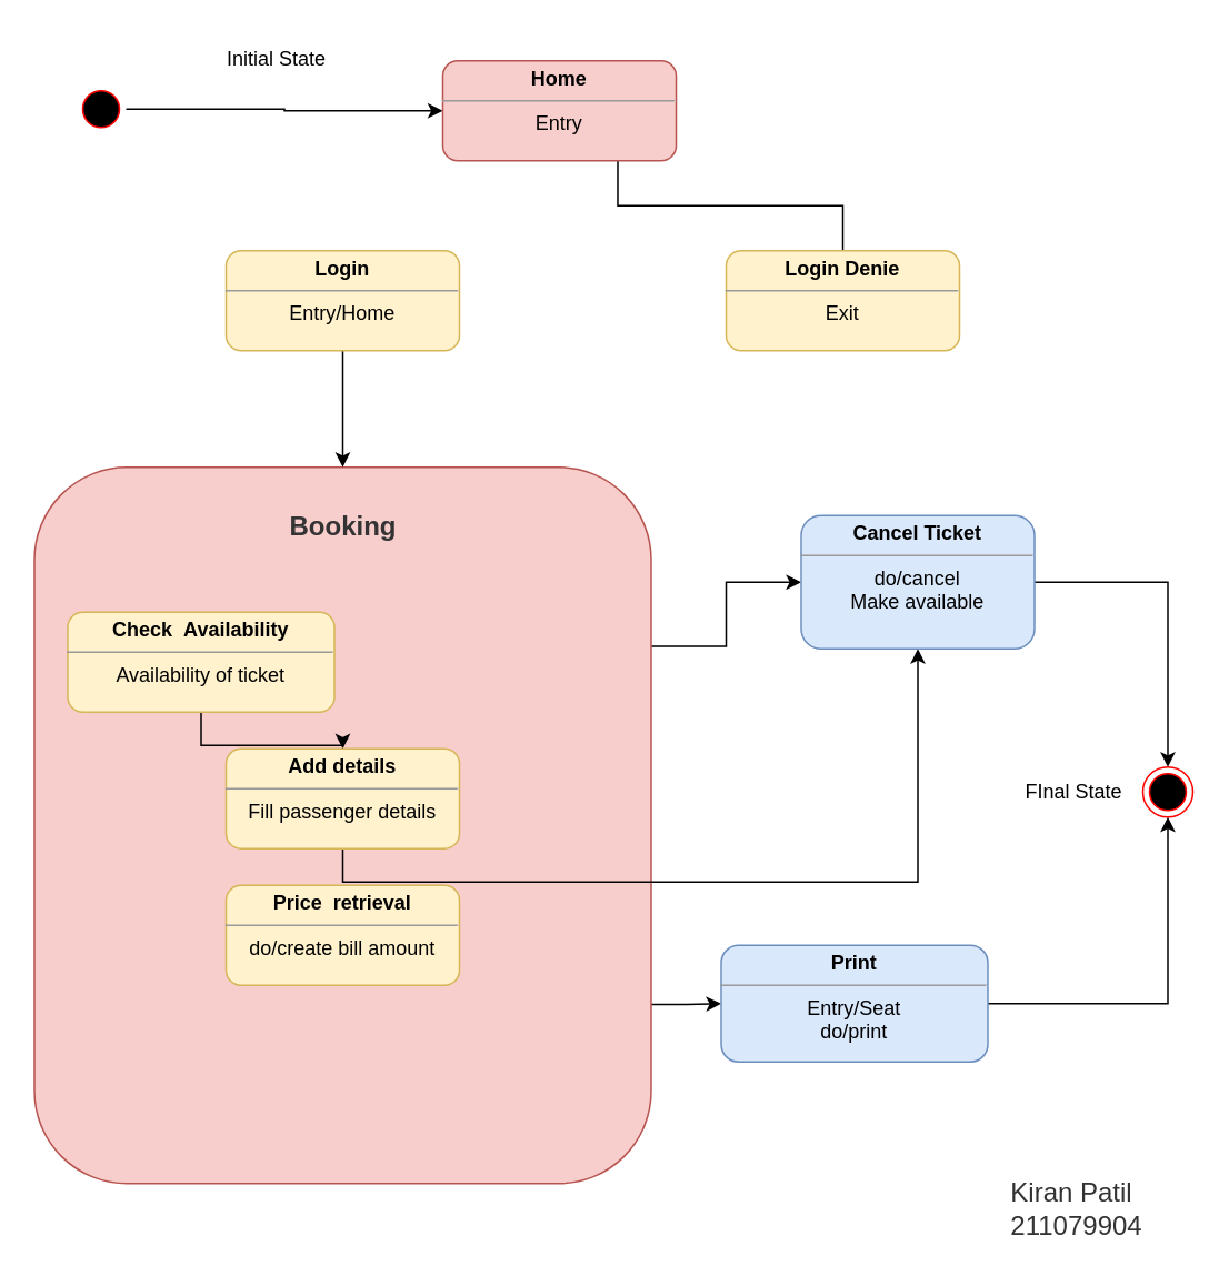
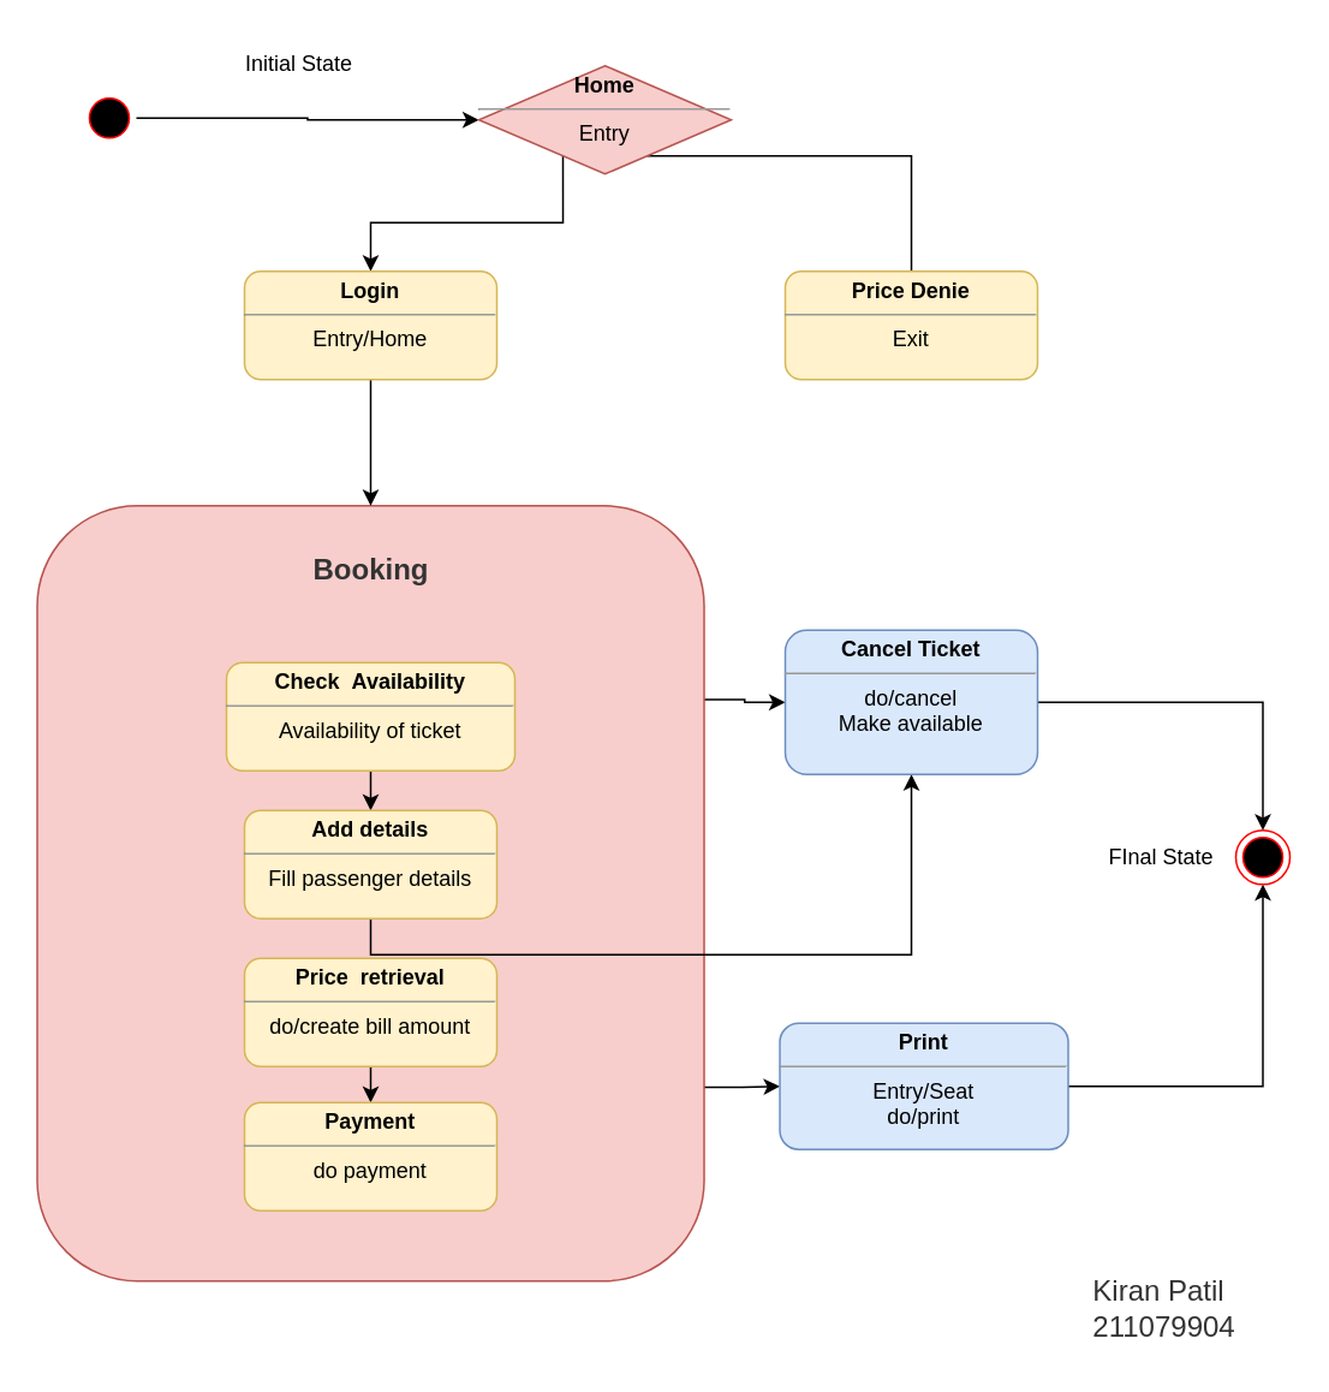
  <mxCell id="0" />
  <mxCell id="1" parent="0" />
  <mxCell id="2" style="edgeStyle=orthogonalEdgeStyle;rounded=0;orthogonalLoop=1;jettySize=auto;html=1;exitX=1;exitY=0.25;exitDx=0;exitDy=0;" edge="1" parent="1" source="4" target="21"><mxGeometry relative="1" as="geometry" /></mxCell>
  <mxCell id="3" style="edgeStyle=orthogonalEdgeStyle;rounded=0;orthogonalLoop=1;jettySize=auto;html=1;exitX=1;exitY=0.75;exitDx=0;exitDy=0;entryX=0;entryY=0.5;entryDx=0;entryDy=0;" edge="1" parent="1" source="4" target="23"><mxGeometry relative="1" as="geometry" /></mxCell>
  <mxCell id="4" value="" style="rounded=1;whiteSpace=wrap;html=1;glass=0;fillColor=#f8cecc;strokeColor=#b85450;" vertex="1" parent="1"><mxGeometry x="20" y="280" width="370" height="430" as="geometry" /></mxCell>
  <mxCell id="5" style="edgeStyle=orthogonalEdgeStyle;rounded=0;orthogonalLoop=1;jettySize=auto;html=1;exitX=0.5;exitY=0;exitDx=0;exitDy=0;entryX=0;entryY=0.5;entryDx=0;entryDy=0;" edge="1" parent="1" source="6" target="9"><mxGeometry relative="1" as="geometry" /></mxCell>
  <mxCell id="6" value="" style="ellipse;html=1;shape=startState;fillColor=#000000;strokeColor=#ff0000;rounded=1;shadow=0;comic=0;labelBackgroundColor=none;fontFamily=Verdana;fontSize=12;fontColor=#000000;align=center;direction=south;" vertex="1" parent="1"><mxGeometry x="45" y="50" width="30" height="30" as="geometry" /></mxCell>
+ <mxCell id="7" style="edgeStyle=orthogonalEdgeStyle;rounded=0;orthogonalLoop=1;jettySize=auto;html=1;exitX=0.25;exitY=1;exitDx=0;exitDy=0;entryX=0.5;entryY=0;entryDx=0;entryDy=0;" edge="1" parent="1" source="9" target="12"><mxGeometry relative="1" as="geometry" /></mxCell>
  <mxCell id="8" style="edgeStyle=orthogonalEdgeStyle;rounded=0;orthogonalLoop=1;jettySize=auto;html=1;exitX=0.75;exitY=1;exitDx=0;exitDy=0;entryX=0.5;entryY=0;entryDx=0;entryDy=0;endArrow=none;" edge="1" parent="1" source="9" target="10"><mxGeometry relative="1" as="geometry" /></mxCell>
- <mxCell id="9" value="&lt;p style=&quot;margin:0px;margin-top:4px;text-align:center;&quot;&gt;&lt;b&gt;Home&lt;/b&gt;&lt;/p&gt;&lt;hr size=&quot;1&quot;&gt;&lt;div style=&quot;text-align: center; height: 2px;&quot;&gt;Entry&lt;/div&gt;" style="verticalAlign=top;align=left;overflow=fill;fontSize=12;fontFamily=Helvetica;html=1;rounded=1;fillColor=#f8cecc;strokeColor=#b85450;" vertex="1" parent="1"><mxGeometry x="265" y="36" width="140" height="60" as="geometry" /></mxCell>
- <mxCell id="10" value="&lt;p style=&quot;margin:0px;margin-top:4px;text-align:center;&quot;&gt;&lt;b&gt;Login Denie&lt;/b&gt;&lt;/p&gt;&lt;hr size=&quot;1&quot;&gt;&lt;div style=&quot;text-align: center; height: 2px;&quot;&gt;Exit&lt;/div&gt;" style="verticalAlign=top;align=left;overflow=fill;fontSize=12;fontFamily=Helvetica;html=1;rounded=1;fillColor=#fff2cc;strokeColor=#d6b656;" vertex="1" parent="1"><mxGeometry x="435" y="150" width="140" height="60" as="geometry" /></mxCell>
+ <mxCell id="9" value="&lt;p style=&quot;margin:0px;margin-top:4px;text-align:center;&quot;&gt;&lt;b&gt;Home&lt;/b&gt;&lt;/p&gt;&lt;hr size=&quot;1&quot;&gt;&lt;div style=&quot;text-align: center; height: 2px;&quot;&gt;Entry&lt;/div&gt;" style="rhombus;verticalAlign=top;align=left;overflow=fill;fontSize=12;fontFamily=Helvetica;html=1;fillColor=#f8cecc;strokeColor=#b85450;" vertex="1" parent="1"><mxGeometry x="265" y="36" width="140" height="60" as="geometry" /></mxCell>
+ <mxCell id="10" value="&lt;p style=&quot;margin:0px;margin-top:4px;text-align:center;&quot;&gt;&lt;b&gt;Price Denie&lt;/b&gt;&lt;/p&gt;&lt;hr size=&quot;1&quot;&gt;&lt;div style=&quot;text-align: center; height: 2px;&quot;&gt;Exit&lt;/div&gt;" style="verticalAlign=top;align=left;overflow=fill;fontSize=12;fontFamily=Helvetica;html=1;rounded=1;fillColor=#fff2cc;strokeColor=#d6b656;" vertex="1" parent="1"><mxGeometry x="435" y="150" width="140" height="60" as="geometry" /></mxCell>
  <mxCell id="11" style="edgeStyle=orthogonalEdgeStyle;rounded=0;orthogonalLoop=1;jettySize=auto;html=1;exitX=0.5;exitY=1;exitDx=0;exitDy=0;entryX=0.5;entryY=0;entryDx=0;entryDy=0;" edge="1" parent="1" source="12" target="4"><mxGeometry relative="1" as="geometry" /></mxCell>
  <mxCell id="12" value="&lt;p style=&quot;margin:0px;margin-top:4px;text-align:center;&quot;&gt;&lt;b&gt;Login&lt;/b&gt;&lt;/p&gt;&lt;hr size=&quot;1&quot;&gt;&lt;div style=&quot;text-align: center; height: 2px;&quot;&gt;Entry/Home&lt;/div&gt;" style="verticalAlign=top;align=left;overflow=fill;fontSize=12;fontFamily=Helvetica;html=1;rounded=1;fillColor=#fff2cc;strokeColor=#d6b656;" vertex="1" parent="1"><mxGeometry x="135" y="150" width="140" height="60" as="geometry" /></mxCell>
  <mxCell id="13" style="edgeStyle=orthogonalEdgeStyle;rounded=0;orthogonalLoop=1;jettySize=auto;html=1;exitX=0.5;exitY=1;exitDx=0;exitDy=0;entryX=0.5;entryY=0;entryDx=0;entryDy=0;fontSize=16;fontColor=#333333;" edge="1" parent="1" source="14" target="16"><mxGeometry relative="1" as="geometry" /></mxCell>
- <mxCell id="14" value="&lt;p style=&quot;margin:0px;margin-top:4px;text-align:center;&quot;&gt;&lt;b&gt;Check&amp;nbsp;&amp;nbsp;&lt;/b&gt;&lt;b style=&quot;background-color: initial;&quot;&gt;Availability&lt;/b&gt;&lt;/p&gt;&lt;hr size=&quot;1&quot;&gt;&lt;div style=&quot;text-align: center; height: 2px;&quot;&gt;Availability of ticket&lt;/div&gt;" style="verticalAlign=top;align=left;overflow=fill;fontSize=12;fontFamily=Helvetica;html=1;rounded=1;fillColor=#fff2cc;strokeColor=#d6b656;" vertex="1" parent="1"><mxGeometry x="40" y="367" width="160" height="60" as="geometry" /></mxCell>
+ <mxCell id="14" value="&lt;p style=&quot;margin:0px;margin-top:4px;text-align:center;&quot;&gt;&lt;b&gt;Check&amp;nbsp;&amp;nbsp;&lt;/b&gt;&lt;b style=&quot;background-color: initial;&quot;&gt;Availability&lt;/b&gt;&lt;/p&gt;&lt;hr size=&quot;1&quot;&gt;&lt;div style=&quot;text-align: center; height: 2px;&quot;&gt;Availability of ticket&lt;/div&gt;" style="verticalAlign=top;align=left;overflow=fill;fontSize=12;fontFamily=Helvetica;html=1;rounded=1;fillColor=#fff2cc;strokeColor=#d6b656;" vertex="1" parent="1"><mxGeometry x="125" y="367" width="160" height="60" as="geometry" /></mxCell>
  <mxCell id="15" style="edgeStyle=orthogonalEdgeStyle;rounded=0;orthogonalLoop=1;jettySize=auto;html=1;exitX=0.5;exitY=1;exitDx=0;exitDy=0;fontSize=16;fontColor=#333333;" edge="1" parent="1" source="16" target="21"><mxGeometry relative="1" as="geometry" /></mxCell>
  <mxCell id="16" value="&lt;p style=&quot;margin:0px;margin-top:4px;text-align:center;&quot;&gt;&lt;b&gt;Add details&lt;/b&gt;&lt;/p&gt;&lt;hr size=&quot;1&quot;&gt;&lt;div style=&quot;text-align: center; height: 2px;&quot;&gt;Fill passenger details&lt;/div&gt;" style="verticalAlign=top;align=left;overflow=fill;fontSize=12;fontFamily=Helvetica;html=1;rounded=1;fillColor=#fff2cc;strokeColor=#d6b656;" vertex="1" parent="1"><mxGeometry x="135" y="449" width="140" height="60" as="geometry" /></mxCell>
+ <mxCell id="17" style="edgeStyle=orthogonalEdgeStyle;rounded=0;orthogonalLoop=1;jettySize=auto;html=1;exitX=0.5;exitY=1;exitDx=0;exitDy=0;entryX=0.5;entryY=0;entryDx=0;entryDy=0;fontSize=16;fontColor=#333333;" edge="1" parent="1" source="18" target="19"><mxGeometry relative="1" as="geometry" /></mxCell>
  <mxCell id="18" value="&lt;p style=&quot;margin:0px;margin-top:4px;text-align:center;&quot;&gt;&lt;b&gt;Price&amp;nbsp;&amp;nbsp;&lt;/b&gt;&lt;b style=&quot;background-color: initial;&quot;&gt;retrieval&lt;/b&gt;&lt;/p&gt;&lt;hr size=&quot;1&quot;&gt;&lt;div style=&quot;text-align: center; height: 2px;&quot;&gt;do/create bill amount&lt;/div&gt;" style="verticalAlign=top;align=left;overflow=fill;fontSize=12;fontFamily=Helvetica;html=1;rounded=1;fillColor=#fff2cc;strokeColor=#d6b656;" vertex="1" parent="1"><mxGeometry x="135" y="531" width="140" height="60" as="geometry" /></mxCell>
+ <mxCell id="19" value="&lt;p style=&quot;margin:0px;margin-top:4px;text-align:center;&quot;&gt;&lt;b&gt;Payment&lt;/b&gt;&lt;/p&gt;&lt;hr size=&quot;1&quot;&gt;&lt;div style=&quot;text-align: center; height: 2px;&quot;&gt;do payment&lt;/div&gt;" style="verticalAlign=top;align=left;overflow=fill;fontSize=12;fontFamily=Helvetica;html=1;rounded=1;fillColor=#fff2cc;strokeColor=#d6b656;" vertex="1" parent="1"><mxGeometry x="135" y="611" width="140" height="60" as="geometry" /></mxCell>
  <mxCell id="20" style="edgeStyle=orthogonalEdgeStyle;rounded=0;orthogonalLoop=1;jettySize=auto;html=1;exitX=1;exitY=0.5;exitDx=0;exitDy=0;" edge="1" parent="1" source="21" target="24"><mxGeometry relative="1" as="geometry" /></mxCell>
- <mxCell id="21" value="&lt;p style=&quot;margin:0px;margin-top:4px;text-align:center;&quot;&gt;&lt;b&gt;Cancel Ticket&lt;/b&gt;&lt;/p&gt;&lt;hr size=&quot;1&quot;&gt;&lt;div style=&quot;text-align: center; height: 2px;&quot;&gt;do/cancel&lt;/div&gt;&lt;div style=&quot;text-align: center; height: 2px;&quot;&gt;&lt;br&gt;&lt;/div&gt;&lt;div style=&quot;text-align: center; height: 2px;&quot;&gt;&lt;br&gt;&lt;/div&gt;&lt;div style=&quot;text-align: center; height: 2px;&quot;&gt;&lt;br&gt;&lt;/div&gt;&lt;div style=&quot;text-align: center; height: 2px;&quot;&gt;&lt;br&gt;&lt;/div&gt;&lt;div style=&quot;text-align: center; height: 2px;&quot;&gt;&lt;br&gt;&lt;/div&gt;&lt;div style=&quot;text-align: center; height: 2px;&quot;&gt;&lt;br&gt;&lt;/div&gt;&lt;div style=&quot;text-align: center; height: 2px;&quot;&gt;Make available&lt;/div&gt;" style="verticalAlign=top;align=left;overflow=fill;fontSize=12;fontFamily=Helvetica;html=1;rounded=1;fillColor=#dae8fc;strokeColor=#6c8ebf;" vertex="1" parent="1"><mxGeometry x="480" y="309" width="140" height="80" as="geometry" /></mxCell>
+ <mxCell id="21" value="&lt;p style=&quot;margin:0px;margin-top:4px;text-align:center;&quot;&gt;&lt;b&gt;Cancel Ticket&lt;/b&gt;&lt;/p&gt;&lt;hr size=&quot;1&quot;&gt;&lt;div style=&quot;text-align: center; height: 2px;&quot;&gt;do/cancel&lt;/div&gt;&lt;div style=&quot;text-align: center; height: 2px;&quot;&gt;&lt;br&gt;&lt;/div&gt;&lt;div style=&quot;text-align: center; height: 2px;&quot;&gt;&lt;br&gt;&lt;/div&gt;&lt;div style=&quot;text-align: center; height: 2px;&quot;&gt;&lt;br&gt;&lt;/div&gt;&lt;div style=&quot;text-align: center; height: 2px;&quot;&gt;&lt;br&gt;&lt;/div&gt;&lt;div style=&quot;text-align: center; height: 2px;&quot;&gt;&lt;br&gt;&lt;/div&gt;&lt;div style=&quot;text-align: center; height: 2px;&quot;&gt;&lt;br&gt;&lt;/div&gt;&lt;div style=&quot;text-align: center; height: 2px;&quot;&gt;Make available&lt;/div&gt;" style="verticalAlign=top;align=left;overflow=fill;fontSize=12;fontFamily=Helvetica;html=1;rounded=1;fillColor=#dae8fc;strokeColor=#6c8ebf;" vertex="1" parent="1"><mxGeometry x="435" y="349" width="140" height="80" as="geometry" /></mxCell>
  <mxCell id="22" style="edgeStyle=orthogonalEdgeStyle;rounded=0;orthogonalLoop=1;jettySize=auto;html=1;exitX=1;exitY=0.5;exitDx=0;exitDy=0;entryX=0.5;entryY=1;entryDx=0;entryDy=0;" edge="1" parent="1" source="23" target="24"><mxGeometry relative="1" as="geometry" /></mxCell>
  <mxCell id="23" value="&lt;p style=&quot;margin:0px;margin-top:4px;text-align:center;&quot;&gt;&lt;b&gt;Print&lt;/b&gt;&lt;/p&gt;&lt;hr size=&quot;1&quot;&gt;&lt;div style=&quot;text-align: center; height: 2px;&quot;&gt;Entry/Seat&lt;/div&gt;&lt;div style=&quot;text-align: center; height: 2px;&quot;&gt;&lt;br&gt;&lt;/div&gt;&lt;div style=&quot;text-align: center; height: 2px;&quot;&gt;&lt;br&gt;&lt;/div&gt;&lt;div style=&quot;text-align: center; height: 2px;&quot;&gt;&lt;br&gt;&lt;/div&gt;&lt;div style=&quot;text-align: center; height: 2px;&quot;&gt;&lt;br&gt;&lt;/div&gt;&lt;div style=&quot;text-align: center; height: 2px;&quot;&gt;&lt;br&gt;&lt;/div&gt;&lt;div style=&quot;text-align: center; height: 2px;&quot;&gt;&lt;br&gt;&lt;/div&gt;&lt;div style=&quot;text-align: center; height: 2px;&quot;&gt;do/print&lt;/div&gt;" style="verticalAlign=top;align=left;overflow=fill;fontSize=12;fontFamily=Helvetica;html=1;rounded=1;fillColor=#dae8fc;strokeColor=#6c8ebf;" vertex="1" parent="1"><mxGeometry x="432" y="567" width="160" height="70" as="geometry" /></mxCell>
  <mxCell id="24" value="" style="ellipse;html=1;shape=endState;fillColor=#000000;strokeColor=#ff0000;rounded=1;glass=0;" vertex="1" parent="1"><mxGeometry x="685" y="460" width="30" height="30" as="geometry" /></mxCell>
  <mxCell id="25" value="Initial State" style="text;html=1;align=center;verticalAlign=middle;resizable=0;points=[];autosize=1;strokeColor=none;fillColor=none;" vertex="1" parent="1"><mxGeometry x="125" y="20" width="80" height="30" as="geometry" /></mxCell>
  <mxCell id="26" value="FInal State&amp;nbsp;" style="text;html=1;align=center;verticalAlign=middle;resizable=0;points=[];autosize=1;strokeColor=none;fillColor=none;" vertex="1" parent="1"><mxGeometry x="605" y="460" width="80" height="30" as="geometry" /></mxCell>
  <mxCell id="27" value="&lt;b&gt;&lt;font color=&quot;#333333&quot; style=&quot;font-size: 16px;&quot;&gt;Booking&lt;/font&gt;&lt;/b&gt;" style="text;html=1;align=center;verticalAlign=middle;resizable=0;points=[];autosize=1;strokeColor=none;fillColor=none;" vertex="1" parent="1"><mxGeometry x="160" y="299.5" width="90" height="30" as="geometry" /></mxCell>
  <mxCell id="28" value="&lt;div style=&quot;text-align: left;&quot;&gt;&lt;span style=&quot;background-color: initial;&quot;&gt;Kiran Patil&lt;/span&gt;&lt;/div&gt;&lt;div style=&quot;text-align: left;&quot;&gt;&lt;span style=&quot;background-color: initial;&quot;&gt;211079904&lt;/span&gt;&lt;/div&gt;" style="text;html=1;align=center;verticalAlign=middle;resizable=0;points=[];autosize=1;strokeColor=none;fillColor=none;fontSize=16;fontColor=#333333;" vertex="1" parent="1"><mxGeometry x="595" y="700" width="100" height="50" as="geometry" /></mxCell>
